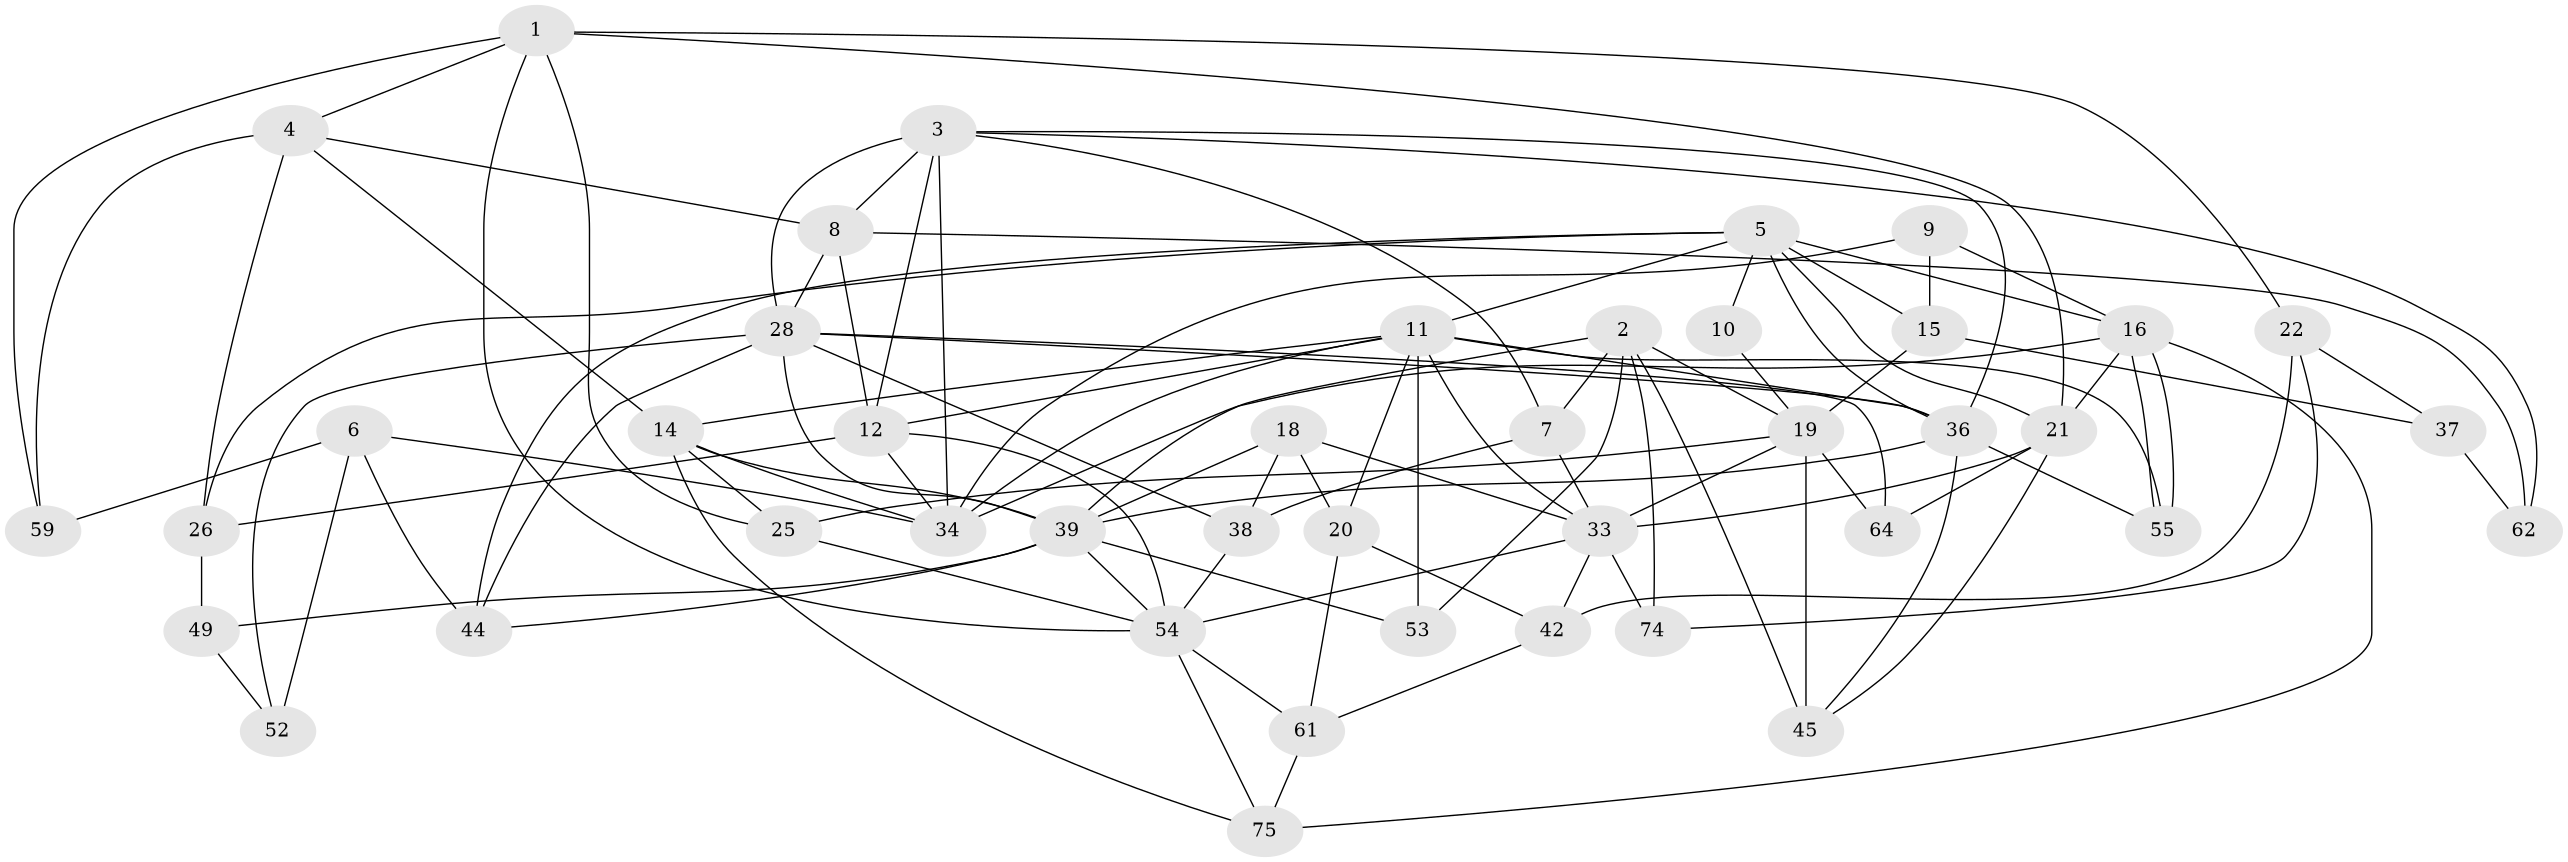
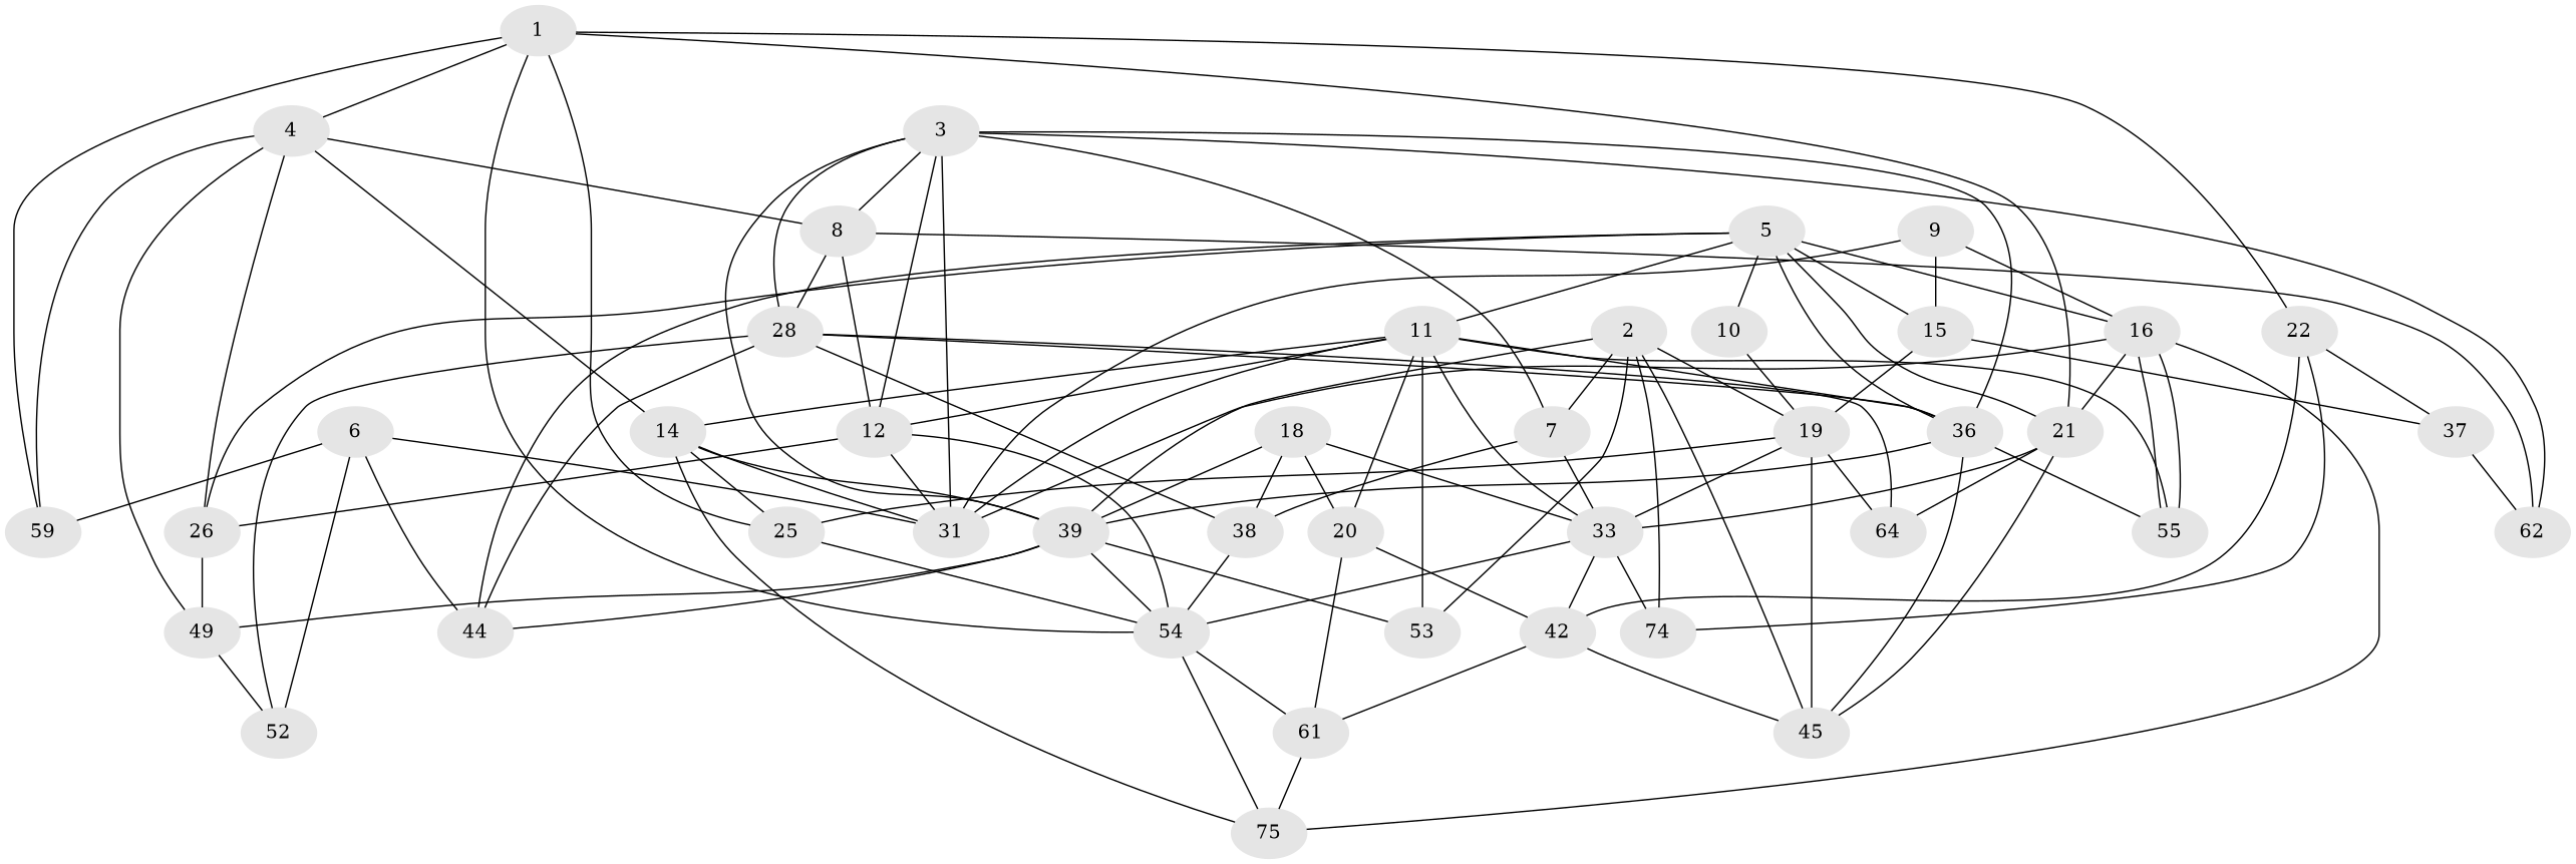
  graph {
    node [color=gray90 style=filled]
    1 [super="+67"]
    4 [super="+23"]
    21 [super="+68"]
    22 [super="+76"]
    25 [super="+35"]
    54 [super="+70"]
    59
    8 [super="+36"]
    14 [super="+17"]
    26 [super="+50"]
    49
    45 [super="+58"]
    33 [super="+43"]
    64
    37 [super="+65"]
    74
    42 [super="+56"]
    62
    75
    61 [super="+72"]
    2 [super="+13"]
    7 [super="+34"]
    19 [super="+24"]
    39 [super="+40"]
    53
    38 [super="+69"]
    44
    3 [super="+73"]
    12 [super="+57"]
    28 [super="+66"]
-   31 [super="+63" label=34]
+   31 [super="+63"]
    n32 [label=36 super="+47"]
    52
    55
    5 [super="+41"]
    10
    11 [super="+46"]
    15 [super="+51"]
    16 [super="+60"]
    20 [super="+48"]
    6 [super="+30"]
    9 [super="+29"]
    18 [super="+71"]
    1 -- 4
    1 -- 21
    1 -- 22
    1 -- 25
    1 -- 54
    1 -- 59
    4 -- 59
    4 -- 8
    4 -- 14
    4 -- 26
+   4 -- 49
    21 -- 45
    21 -- 33
    21 -- 64
    22 -- 37
    22 -- 74
    22 -- 42
    25 -- 54
    54 -- 75
    54 -- 61
    8 -- 62
    8 -- 12
    8 -- 28
    14 -- 25
    14 -- 75
    14 -- 39
    14 -- 31
    26 -- 49
    49 -- 52
    33 -- 54
    33 -- 74
    33 -- 42
    37 -- 62
+   42 -- 45
    42 -- 61
    61 -- 75
    2 -- 45
    2 -- 74
    2 -- 7
    2 -- 19 [weight=2]
    2 -- 39
    2 -- 53
    7 -- 33
    7 -- 38
    19 -- 25
    19 -- 45
    19 -- 33
    19 -- 64
    39 -- 54
    39 -- 49
    39 -- 53
    39 -- 44
    38 -- 54
    3 -- 8
    3 -- 62
    3 -- 7
    3 -- 12
    3 -- 28
    3 -- 31
    3 -- n32
    12 -- 54
    12 -- 26 [weight=2]
    12 -- 31
    28 -- 64
-   28 -- 39
+   3 -- 39
    28 -- 38
    28 -- 44
    28 -- n32 [weight=2]
    28 -- 52
    n32 -- 45
    n32 -- 39
    n32 -- 55
    5 -- 21
    5 -- 26
    5 -- 44
    5 -- n32
    5 -- 10
    5 -- 11
    5 -- 15
    5 -- 16
    10 -- 19 [weight=2]
    11 -- 14
    11 -- 33
    11 -- 53
    11 -- 12
    11 -- 31
    11 -- n32
    11 -- 55
    11 -- 20
    15 -- 37
    15 -- 19
    16 -- 21
    16 -- 75
    16 -- 31
    16 -- 55
    16 -- 55
    20 -- 42
    20 -- 61
    6 -- 59
    6 -- 44
    6 -- 31
    6 -- 52
    9 -- 31
    9 -- 15
    9 -- 16
    18 -- 33
    18 -- 39
    18 -- 38 [weight=2]
    18 -- 20
  }
